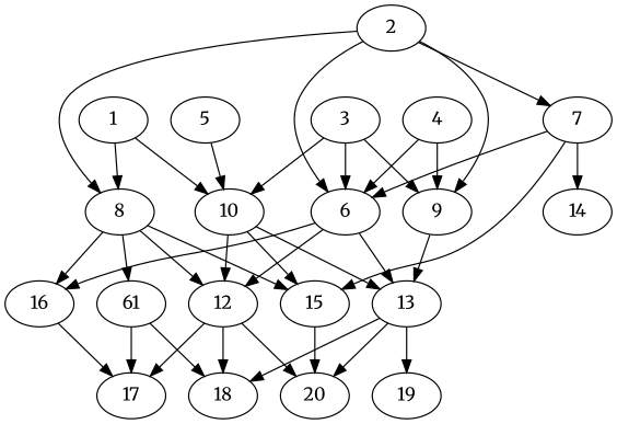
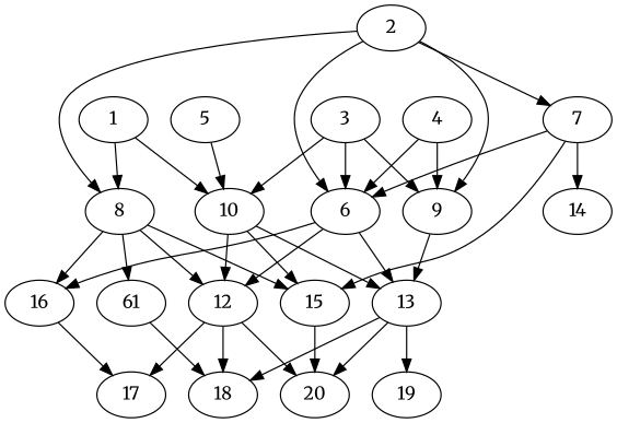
  digraph {
    fontname=Merriweather
    node [alpha=0.18 fontname=Merriweather]
    edge [fontname=Merriweather]
    1 [alpha=0.01 expect_size=14307328]
    8 [alpha=0.03 expect_size=23035904]
    10 [alpha=0.11 expect_size=21380096]
    12 [expect_size=11412480]
    16 [alpha=0.06 expect_size=11302912]
    15 [alpha=0.08 expect_size=15208448]
    n7 [expect_size=9523200 label=61]
    13 [alpha=0.16 expect_size=39409664]
    17 [expect_size=51870720]
    18 [alpha=0.17 expect_size=29561856]
    20 [alpha=0.06 expect_size=9638912]
    19 [alpha=0.11 expect_size=36974592]
    2 [alpha=0.12 expect_size=20380672]
    6 [alpha=0.17 expect_size=20896768]
    7 [alpha=0.11 expect_size=15965184]
    9 [alpha=0.08 expect_size=21081088]
    14 [alpha=0.08 expect_size=46453760]
    3 [alpha=0.03 expect_size=34028544]
    4 [alpha=0.07 expect_size=6928384]
    5 [expect_size=49922048]
    1 -> 8
    1 -> 10
    8 -> 12
    8 -> 16
    8 -> 15
    8 -> n7
    10 -> 12
    10 -> 15
    10 -> 13
    12 -> 17
    12 -> 18
    12 -> 20
    16 -> 17
    15 -> 20
-   n7 -> 17
    n7 -> 18
    13 -> 18
    13 -> 20
    13 -> 19
    2 -> 8
    2 -> 6
    2 -> 7
    2 -> 9
    6 -> 12
    6 -> 16
    6 -> 13
    7 -> 15
    7 -> 6
    7 -> 14
    9 -> 13
    3 -> 10
    3 -> 6
    3 -> 9
    4 -> 6
    4 -> 9
    5 -> 10
  }
